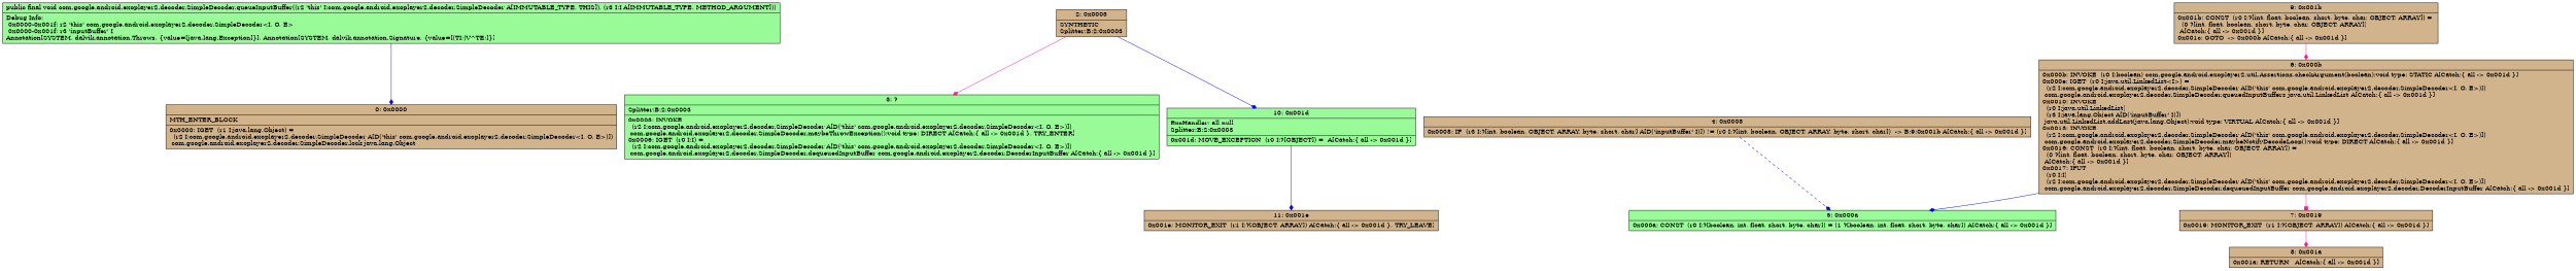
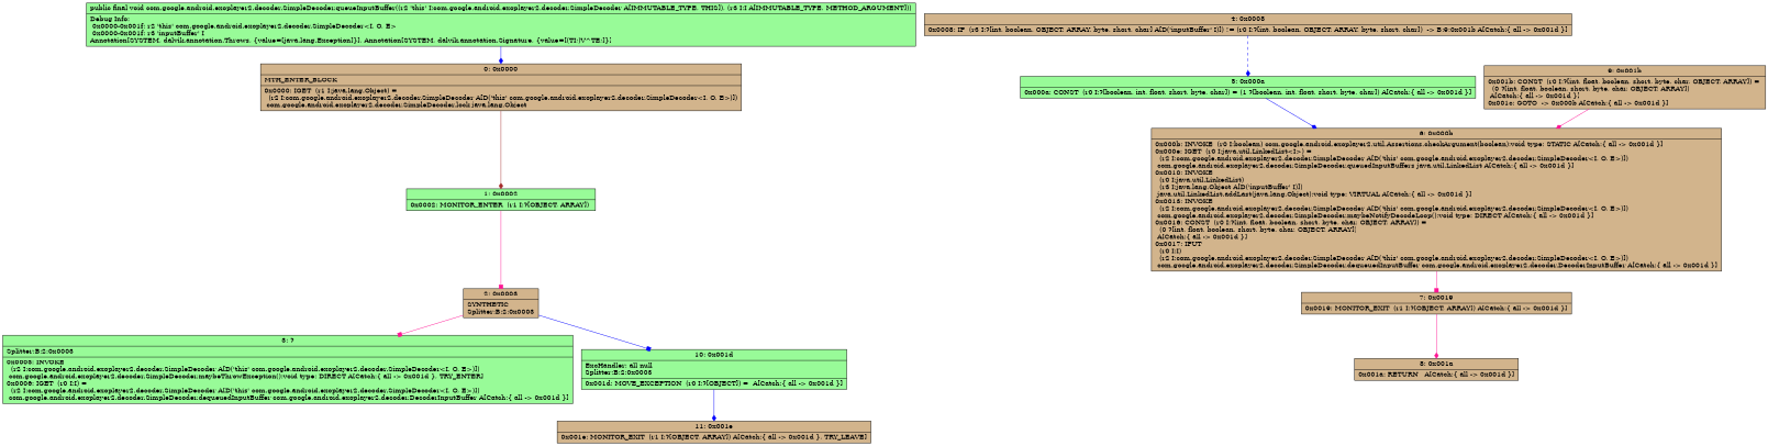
  digraph {
    node [fillcolor=tan shape=record style=filled]
    edge [arrowhead=diamond color=deeppink]
    n1 [label="{0\:\ 0x0000|MTH_ENTER_BLOCK\l|0x0000: IGET  (r1 I:java.lang.Object) = \l  (r2 I:com.google.android.exoplayer2.decoder.SimpleDecoder A[D('this' com.google.android.exoplayer2.decoder.SimpleDecoder\<I, O, E\>)])\l com.google.android.exoplayer2.decoder.SimpleDecoder.lock java.lang.Object \l}"]
+   n2 [fillcolor=palegreen label="{1\:\ 0x0002|0x0002: MONITOR_ENTER  (r1 I:?[OBJECT, ARRAY]) \l}"]
    n3 [label="{2\:\ 0x0003|SYNTHETIC\lSplitter:B:2:0x0003\l}"]
    n4 [fillcolor=palegreen label="{3\:\ ?|Splitter:B:2:0x0003\l|0x0003: INVOKE  \l  (r2 I:com.google.android.exoplayer2.decoder.SimpleDecoder A[D('this' com.google.android.exoplayer2.decoder.SimpleDecoder\<I, O, E\>)])\l com.google.android.exoplayer2.decoder.SimpleDecoder.maybeThrowException():void type: DIRECT A[Catch:\{ all \-\> 0x001d \}, TRY_ENTER]\l0x0006: IGET  (r0 I:I) = \l  (r2 I:com.google.android.exoplayer2.decoder.SimpleDecoder A[D('this' com.google.android.exoplayer2.decoder.SimpleDecoder\<I, O, E\>)])\l com.google.android.exoplayer2.decoder.SimpleDecoder.dequeuedInputBuffer com.google.android.exoplayer2.decoder.DecoderInputBuffer A[Catch:\{ all \-\> 0x001d \}]\l}"]
    n5 [fillcolor=palegreen label="{10\:\ 0x001d|ExcHandler: all null\lSplitter:B:2:0x0003\l|0x001d: MOVE_EXCEPTION  (r0 I:?[OBJECT]) =  A[Catch:\{ all \-\> 0x001d \}]\l}"]
    n6 [label="{11\:\ 0x001e|0x001e: MONITOR_EXIT  (r1 I:?[OBJECT, ARRAY]) A[Catch:\{ all \-\> 0x001d \}, TRY_LEAVE]\l}"]
    n7 [label="{4\:\ 0x0008|0x0008: IF  (r3 I:?[int, boolean, OBJECT, ARRAY, byte, short, char] A[D('inputBuffer' I)]) != (r0 I:?[int, boolean, OBJECT, ARRAY, byte, short, char])  \-\> B:9:0x001b A[Catch:\{ all \-\> 0x001d \}]\l}"]
    n8 [fillcolor=palegreen label="{5\:\ 0x000a|0x000a: CONST  (r0 I:?[boolean, int, float, short, byte, char]) = (1 ?[boolean, int, float, short, byte, char]) A[Catch:\{ all \-\> 0x001d \}]\l}"]
    n9 [label="{6\:\ 0x000b|0x000b: INVOKE  (r0 I:boolean) com.google.android.exoplayer2.util.Assertions.checkArgument(boolean):void type: STATIC A[Catch:\{ all \-\> 0x001d \}]\l0x000e: IGET  (r0 I:java.util.LinkedList\<I\>) = \l  (r2 I:com.google.android.exoplayer2.decoder.SimpleDecoder A[D('this' com.google.android.exoplayer2.decoder.SimpleDecoder\<I, O, E\>)])\l com.google.android.exoplayer2.decoder.SimpleDecoder.queuedInputBuffers java.util.LinkedList A[Catch:\{ all \-\> 0x001d \}]\l0x0010: INVOKE  \l  (r0 I:java.util.LinkedList)\l  (r3 I:java.lang.Object A[D('inputBuffer' I)])\l java.util.LinkedList.addLast(java.lang.Object):void type: VIRTUAL A[Catch:\{ all \-\> 0x001d \}]\l0x0013: INVOKE  \l  (r2 I:com.google.android.exoplayer2.decoder.SimpleDecoder A[D('this' com.google.android.exoplayer2.decoder.SimpleDecoder\<I, O, E\>)])\l com.google.android.exoplayer2.decoder.SimpleDecoder.maybeNotifyDecodeLoop():void type: DIRECT A[Catch:\{ all \-\> 0x001d \}]\l0x0016: CONST  (r0 I:?[int, float, boolean, short, byte, char, OBJECT, ARRAY]) = \l  (0 ?[int, float, boolean, short, byte, char, OBJECT, ARRAY])\l A[Catch:\{ all \-\> 0x001d \}]\l0x0017: IPUT  \l  (r0 I:I)\l  (r2 I:com.google.android.exoplayer2.decoder.SimpleDecoder A[D('this' com.google.android.exoplayer2.decoder.SimpleDecoder\<I, O, E\>)])\l com.google.android.exoplayer2.decoder.SimpleDecoder.dequeuedInputBuffer com.google.android.exoplayer2.decoder.DecoderInputBuffer A[Catch:\{ all \-\> 0x001d \}]\l}"]
    n10 [label="{9\:\ 0x001b|0x001b: CONST  (r0 I:?[int, float, boolean, short, byte, char, OBJECT, ARRAY]) = \l  (0 ?[int, float, boolean, short, byte, char, OBJECT, ARRAY])\l A[Catch:\{ all \-\> 0x001d \}]\l0x001c: GOTO  \-\> 0x000b A[Catch:\{ all \-\> 0x001d \}]\l}"]
    n11 [label="{7\:\ 0x0019|0x0019: MONITOR_EXIT  (r1 I:?[OBJECT, ARRAY]) A[Catch:\{ all \-\> 0x001d \}]\l}"]
    n12 [label="{8\:\ 0x001a|0x001a: RETURN   A[Catch:\{ all \-\> 0x001d \}]\l}"]
    n13 [fillcolor=palegreen label="{public final void com.google.android.exoplayer2.decoder.SimpleDecoder.queueInputBuffer((r2 'this' I:com.google.android.exoplayer2.decoder.SimpleDecoder A[IMMUTABLE_TYPE, THIS]), (r3 I:I A[IMMUTABLE_TYPE, METHOD_ARGUMENT]))  | Debug Info:\l  0x0000\-0x001f: r2 'this' com.google.android.exoplayer2.decoder.SimpleDecoder\<I, O, E\>\l  0x0000\-0x001f: r3 'inputBuffer' I\lAnnotation[SYSTEM, dalvik.annotation.Throws, \{value=[java.lang.Exception]\}], Annotation[SYSTEM, dalvik.annotation.Signature, \{value=[(TI;)V^TE;]\}]\l}"]
-   n3 -> n4
-   n3 -> n5 [color=blue]
+   n1 -> n2 [color=brown]
+   n2 -> n3 [arrowhead=box]
+   n3 -> n4 [arrowhead=box]
+   n3 -> n5 [arrowhead=box color=blue]
    n5 -> n6 [color=blue]
    n7 -> n8 [color=blue style=dashed]
-   n9 -> n8 [color=blue]
+   n8 -> n9 [color=blue]
    n9 -> n11 [arrowhead=box]
    n10 -> n9
    n11 -> n12
    n13 -> n1 [color=blue]
  }
